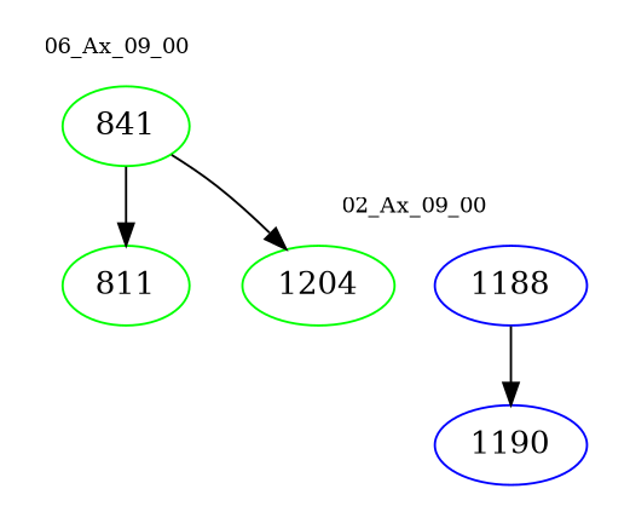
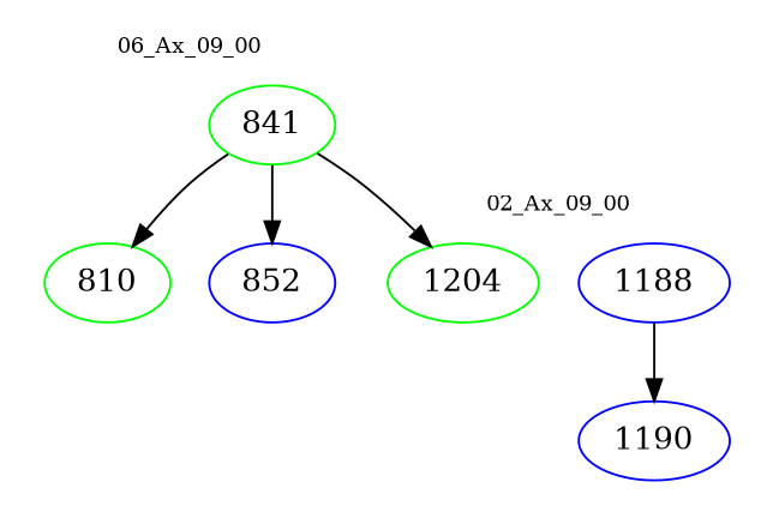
  digraph {
    node [color=blue]
    edge [color=black]
    n1 [label=1188]
    n2 [label=1190]
    n3 [color=green label=1204]
    n4 [color=green label=841]
-   n5 [color=green label=811]
+   n5 [color=green label=810]
+   n6 [label=852]
    subgraph cluster_1 {
      color=white
      fontsize=10
      label="02_Ax_09_00"
      n1
      n2
      n3
    }
    subgraph cluster_2 {
      color=white
      fontsize=10
      label="06_Ax_09_00"
      n4
      n5
+     n6
    }
    n1 -> n2
    n4 -> n3
    n4 -> n5
+   n4 -> n6
  }
